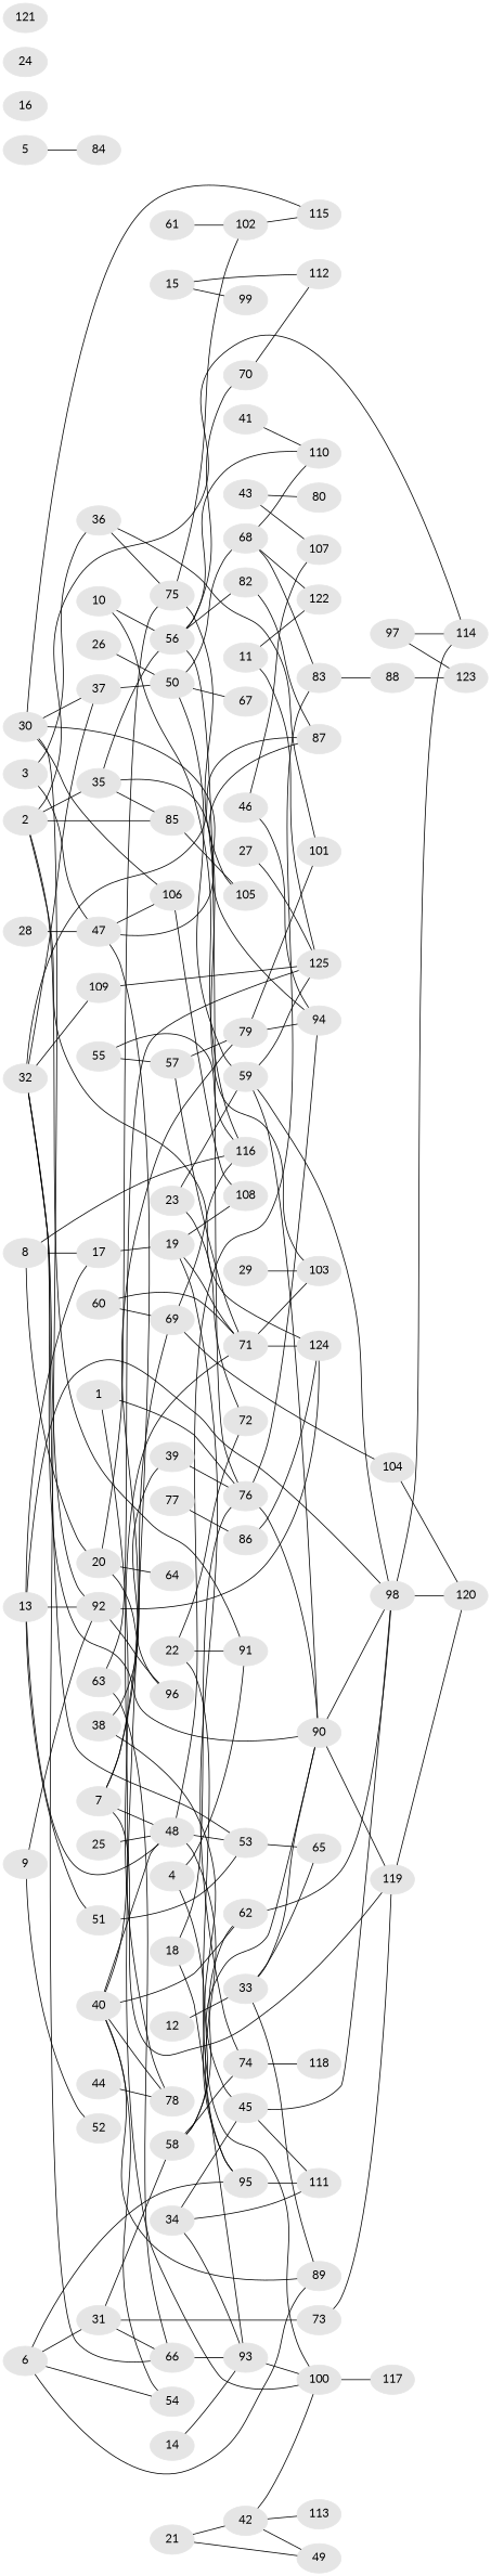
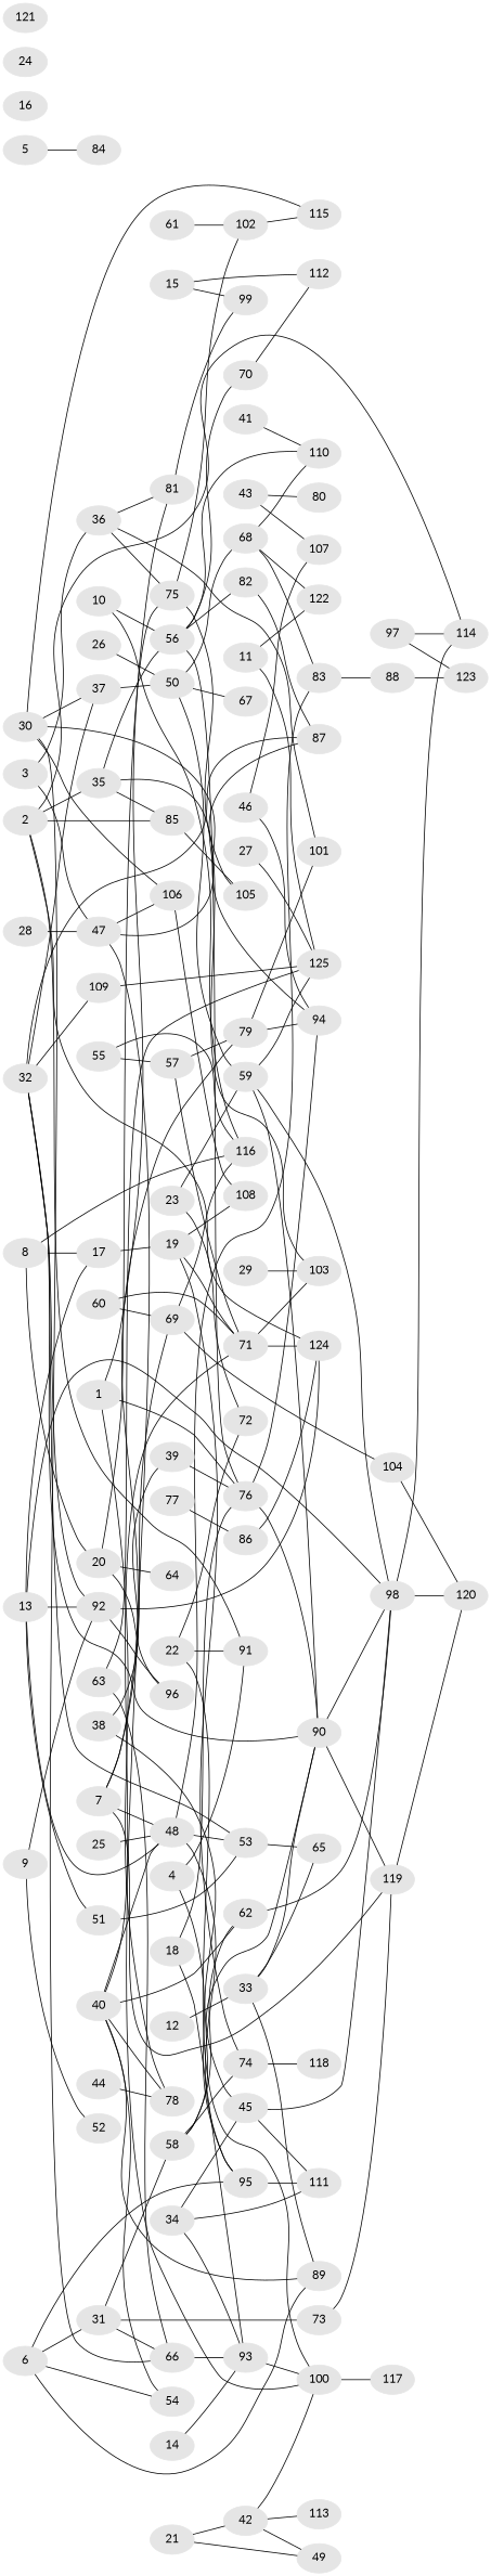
  graph {
    fontname=Lato
    rankdir=LR
    node [color=gray90 fontname=Lato style=filled]
    edge [fontname=Lato]
    1
    76
    78
+   81
    94
    90
    99
    2
    35
    85
    91
    114
    124
    56
    103
    105
    3
    36
    47
    75
    101
    100
    106
    87
    4
    95
    111
    5
    84
    6
    31
    54
    89
    66
    58
    73
    7
    48
    69
    79
    119
    53
    83
    116
    104
    120
    8
    17
    20
    19
    64
    96
    9
    52
    92
    10
    110
    70
    82
    11
    122
    125
    12
    33
    65
    13
    51
    98
    14
    93
    15
    112
    16
    71
    74
    108
    18
    118
    102
    21
    42
    49
    113
    22
    72
    117
    23
    59
    24
    25
    26
    50
    67
    68
    27
    28
    29
    30
    37
    115
    62
    32
    109
    34
    45
    38
    39
    40
    41
    43
    80
    107
    44
    46
    88
    55
    57
    60
    61
    63
    77
    86
    123
    97
    121
    1 -- 76
    1 -- 78
+   1 -- 81
    76 -- 94
    76 -- 90
+   81 -- 99
    90 -- 119
    90 -- 98
    2 -- 35
    2 -- 85
    2 -- 91
    2 -- 114
    2 -- 124
    35 -- 85
    35 -- 56
    35 -- 103
    85 -- 105
    56 -- 76
    56 -- 110
    56 -- 70
    56 -- 82
    3 -- 36
    3 -- 47
+   36 -- 81
    36 -- 75
    36 -- 101
    47 -- 100
    47 -- 106
    47 -- 87
    75 -- 105
    75 -- 102
    100 -- 117
    106 -- 108
    4 -- 91
    4 -- 95
    95 -- 111
    5 -- 84
    6 -- 95
    6 -- 31
    6 -- 54
    6 -- 89
    31 -- 66
    31 -- 58
    31 -- 73
    66 -- 93
    58 -- 90
    58 -- 74
    58 -- 62
    73 -- 119
    7 -- 48
    7 -- 69
    7 -- 79
    7 -- 119
    48 -- 95
    48 -- 53
    48 -- 83
    69 -- 116
    69 -- 104
    79 -- 94
    79 -- 101
    119 -- 120
    53 -- 65
    83 -- 88
    104 -- 120
    8 -- 116
    8 -- 17
    8 -- 20
    17 -- 19
    20 -- 75
    20 -- 64
    20 -- 96
    19 -- 71
    19 -- 74
    19 -- 108
    9 -- 52
    9 -- 92
    92 -- 124
    92 -- 96
    10 -- 56
    10 -- 116
    70 -- 112
    82 -- 87
    11 -- 122
    11 -- 125
    12 -- 33
    33 -- 90
    33 -- 89
    33 -- 65
    13 -- 48
    13 -- 17
    13 -- 92
    13 -- 51
    13 -- 98
    51 -- 53
    98 -- 114
    98 -- 120
    14 -- 93
    93 -- 100
    15 -- 99
    15 -- 112
    71 -- 124
    71 -- 103
    74 -- 118
    18 -- 76
    18 -- 93
    102 -- 115
    21 -- 42
    21 -- 49
    42 -- 100
    42 -- 49
    42 -- 113
    22 -- 91
    22 -- 100
    22 -- 72
    23 -- 72
    23 -- 59
    59 -- 90
    59 -- 125
    59 -- 98
    25 -- 48
    26 -- 50
    50 -- 59
    50 -- 67
    50 -- 68
    68 -- 83
    68 -- 110
    68 -- 122
    27 -- 125
    28 -- 47
    29 -- 103
    30 -- 94
    30 -- 106
    30 -- 66
    30 -- 37
    30 -- 115
    37 -- 50
    62 -- 98
    32 -- 90
    32 -- 87
    32 -- 53
    32 -- 92
    32 -- 37
    32 -- 109
    109 -- 125
    34 -- 111
    34 -- 93
    34 -- 45
    45 -- 111
    45 -- 98
    38 -- 45
    38 -- 39
    39 -- 76
    40 -- 78
    40 -- 54
    40 -- 89
    40 -- 48
    40 -- 71
    40 -- 62
    41 -- 110
    43 -- 80
    43 -- 107
    44 -- 78
    46 -- 94
    46 -- 107
    88 -- 123
    55 -- 116
    55 -- 57
    57 -- 79
    57 -- 71
    60 -- 69
    60 -- 71
    61 -- 102
    63 -- 66
    63 -- 125
    77 -- 86
    86 -- 124
    97 -- 114
    97 -- 123
  }
